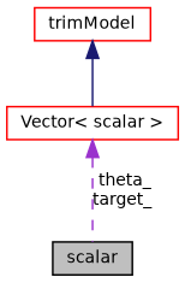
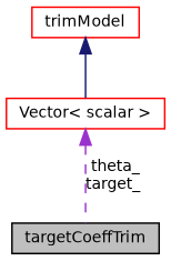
  digraph {
    node [color=red fontname=Helvetica fontsize=10 shape=record]
    edge [dir=back fontname=Helvetica fontsize=10 labelfontname=Helvetica labelfontsize=10]
-   n1 [color=black fillcolor=grey75 fontcolor=black height=0.2 label=scalar style=filled width=0.4]
+   n1 [color=black fillcolor=grey75 fontcolor=black height=0.2 label=targetCoeffTrim style=filled width=0.4]
    n2 [height=0.2 label=trimModel width=0.4]
    n3 [height=0.2 label="Vector\< scalar \>" width=0.4]
    n2 -> n3 [color=midnightblue style=solid]
    n3 -> n1 [color=darkorchid3 label=" theta_\ntarget_" style=dashed]
  }
